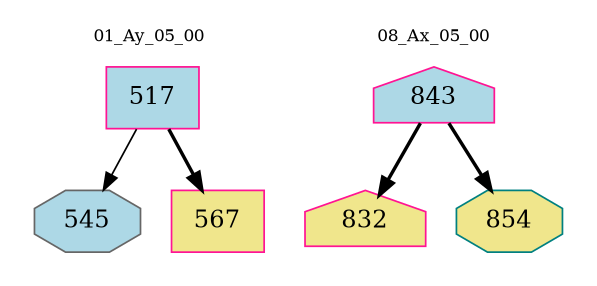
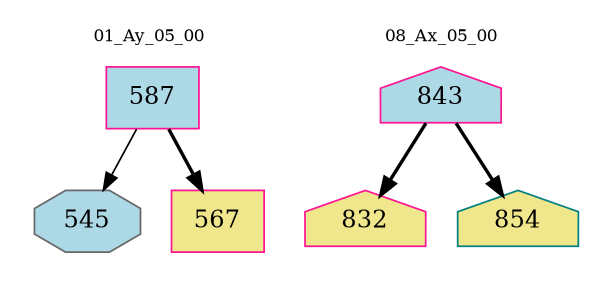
  digraph {
    node [color=deeppink fillcolor=lightblue shape=box style=filled]
    edge [color=black style=bold]
-   n1 [label=517]
+   n1 [label=587]
    n2 [color=gray40 label=545 shape=octagon]
    n3 [fillcolor=khaki label=567]
    n4 [label=843 shape=house]
    n5 [fillcolor=khaki label=832 shape=house]
-   n6 [color=teal fillcolor=khaki label=854 shape=octagon]
+   n6 [color=teal fillcolor=khaki label=854 shape=house]
    subgraph cluster_1 {
      color=white
      fontsize=10
      label="01_Ay_05_00"
      n1
      n2
      n3
    }
    subgraph cluster_2 {
      color=white
      fontsize=10
      label="08_Ax_05_00"
      n4
      n5
      n6
    }
    n1 -> n2 [style=solid]
    n1 -> n3
    n4 -> n5
    n4 -> n6
  }
